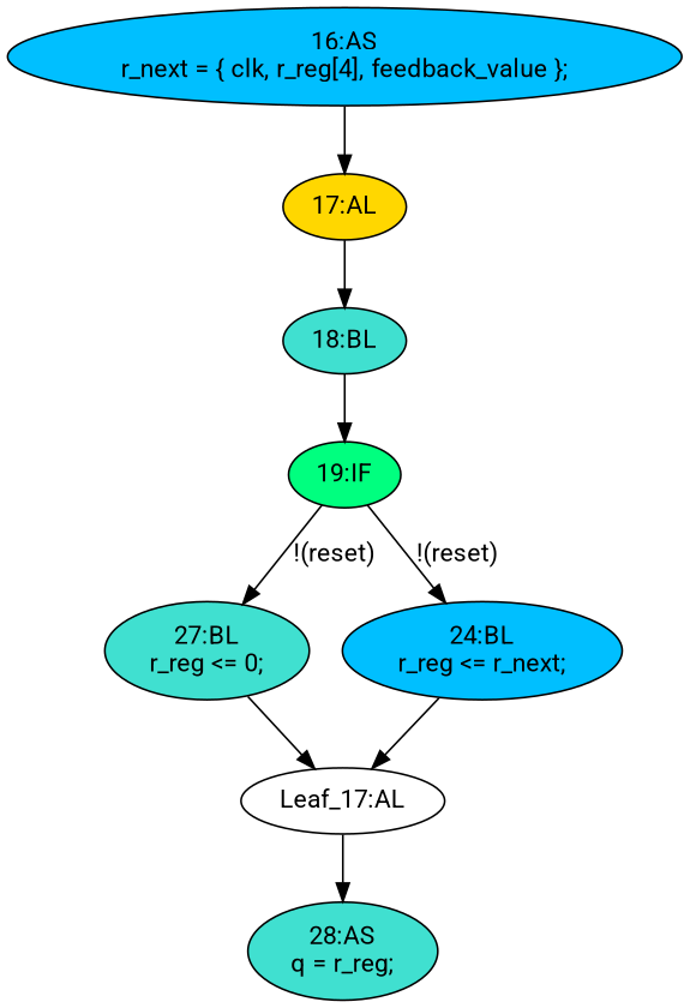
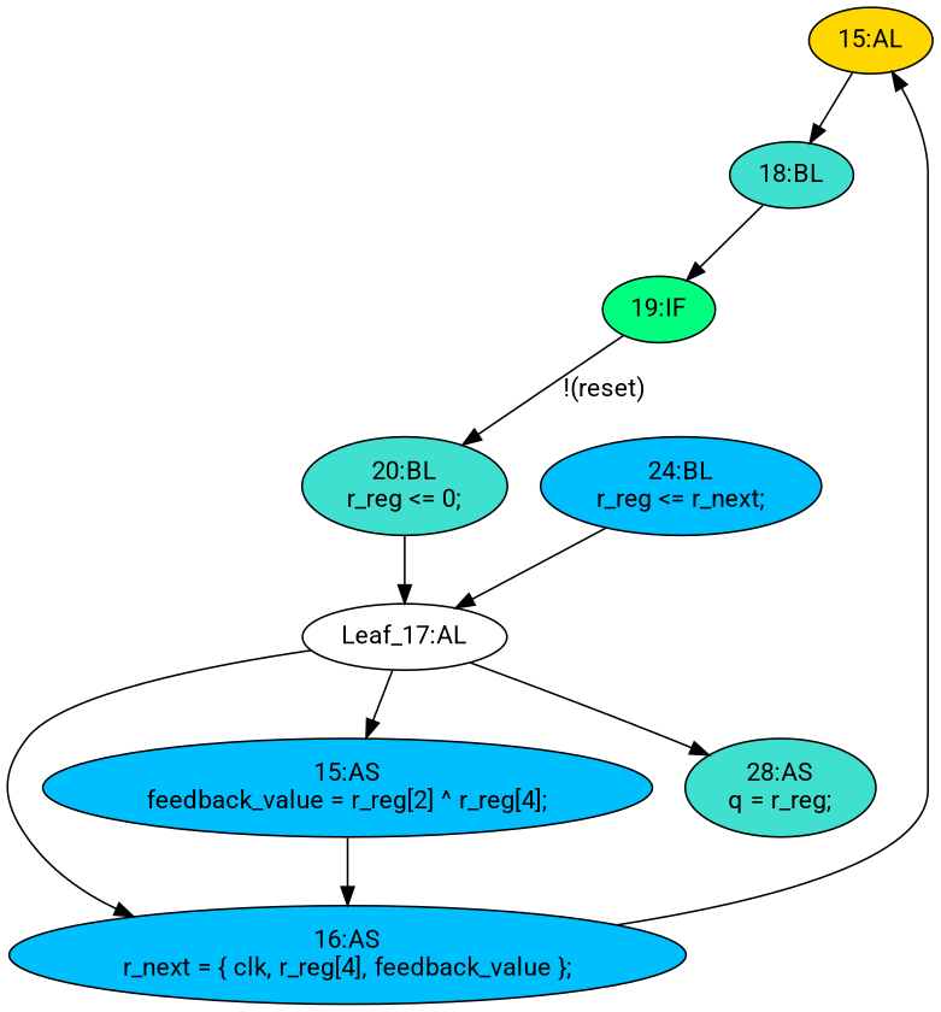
  strict digraph {
    fontname=Roboto
    node [fillcolor=turquoise fontname=Roboto statements="[]" style=filled typ=Block]
    edge [fontname=Roboto]
-   n1 [ast="<pyverilog.vparser.ast.Always object at 0x7f3eba1b1050>" clk_sens=True fillcolor=gold label="17:AL" sens="['clk']" typ=Always use_var="['reset', 'r_next']"]
+   n1 [ast="<pyverilog.vparser.ast.Always object at 0x7f3eba1b1050>" clk_sens=True fillcolor=gold label="15:AL" sens="['clk']" typ=Always use_var="['reset', 'r_next']"]
    n2 [ast="<pyverilog.vparser.ast.Block object at 0x7f3eba1bd6d0>" label="18:BL"]
    n3 [ast="<pyverilog.vparser.ast.IfStatement object at 0x7f3eba1a6e90>" fillcolor=springgreen label="19:IF" typ=IfStatement]
-   n4 [ast="<pyverilog.vparser.ast.Block object at 0x7f3eba1b1650>" label="27:BL\nr_reg <= 0;" statements="[<pyverilog.vparser.ast.NonblockingSubstitution object at 0x7f3eba1a6750>]"]
+   n4 [ast="<pyverilog.vparser.ast.Block object at 0x7f3eba1b1650>" label="20:BL\nr_reg <= 0;" statements="[<pyverilog.vparser.ast.NonblockingSubstitution object at 0x7f3eba1a6750>]"]
    n5 [ast="<pyverilog.vparser.ast.Block object at 0x7f3eba1a6d10>" fillcolor=deepskyblue label="24:BL\nr_reg <= r_next;" statements="[<pyverilog.vparser.ast.NonblockingSubstitution object at 0x7f3eba1a6350>]"]
    n6 [ast="<pyverilog.vparser.ast.Assign object at 0x7f3eba5c1610>" def_var="['q']" label="28:AS\nq = r_reg;" typ=Assign use_var="['r_reg']"]
    n7 [def_var="['r_reg']" label="Leaf_17:AL" fillcolor="" statements="" style="" typ=""]
    n8 [ast="<pyverilog.vparser.ast.Assign object at 0x7f3eba14e4d0>" def_var="['r_next']" fillcolor=deepskyblue label="16:AS\nr_next = { clk, r_reg[4], feedback_value };" typ=Assign use_var="['clk', 'r_reg', 'feedback_value']"]
+   n9 [ast="<pyverilog.vparser.ast.Assign object at 0x7f3eba1a3e10>" def_var="['feedback_value']" fillcolor=deepskyblue label="15:AS\nfeedback_value = r_reg[2] ^ r_reg[4];" typ=Assign use_var="['r_reg', 'r_reg']"]
    n1 -> n2 [cond="[]" lineno=None]
    n2 -> n3 [cond="[]" lineno=None]
    n3 -> n4 [cond="['reset']" label="!(reset)" lineno=19]
-   n3 -> n5 [cond="['reset']" label="!(reset)" lineno=19]
    n4 -> n7 [cond="[]" lineno=None]
    n5 -> n7 [cond="[]" lineno=None]
    n7 -> n6
+   n7 -> n8
+   n7 -> n9
    n8 -> n1
+   n9 -> n8
  }
